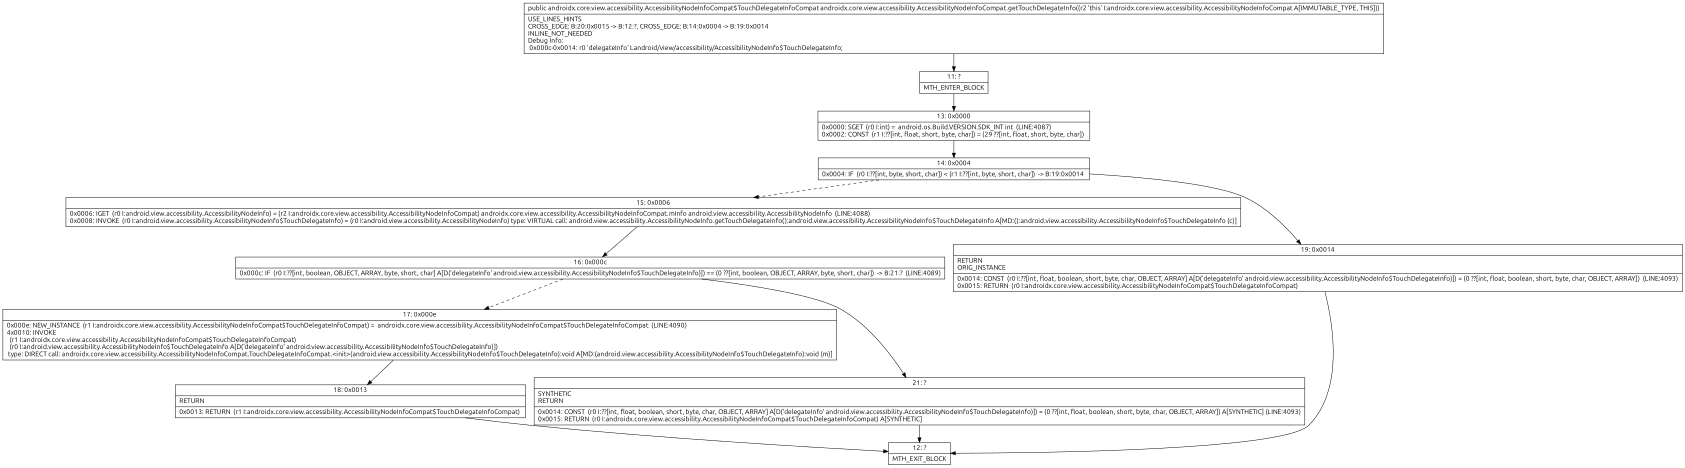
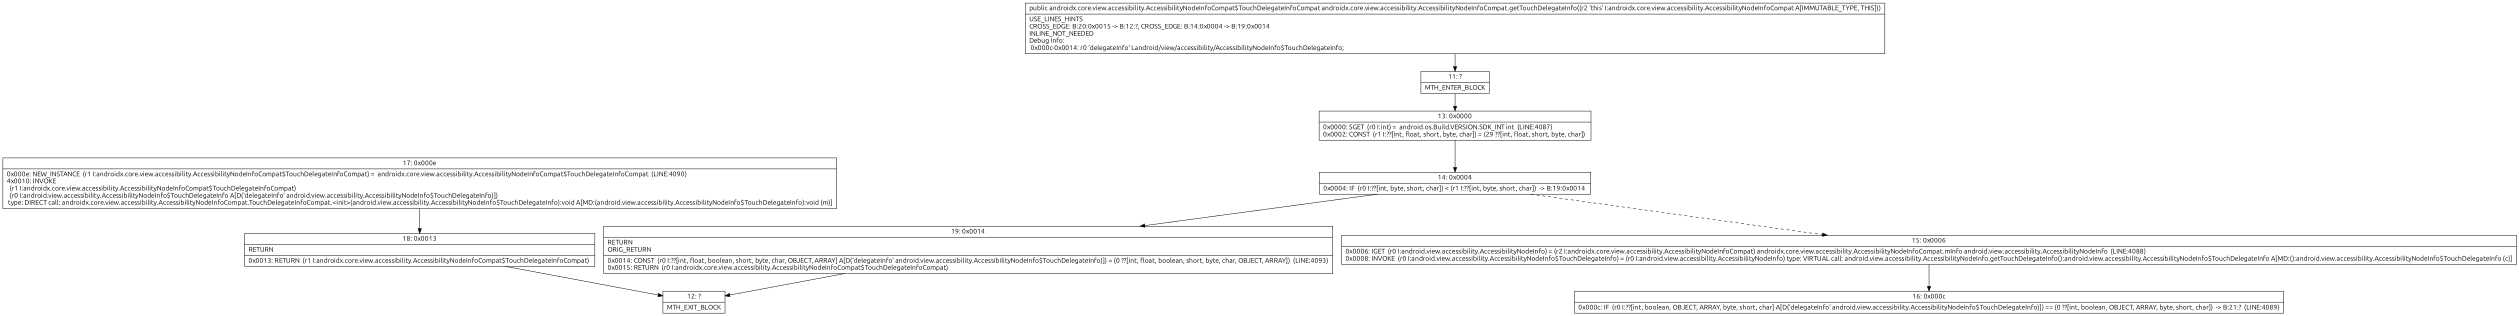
  digraph {
    fontname=Ubuntu
    node [fontname=Ubuntu shape=record]
    edge [fontname=Ubuntu]
    n1 [label="{11\:\ ?|MTH_ENTER_BLOCK\l}"]
    n2 [label="{13\:\ 0x0000|0x0000: SGET  (r0 I:int) =  android.os.Build.VERSION.SDK_INT int  (LINE:4087)\l0x0002: CONST  (r1 I:??[int, float, short, byte, char]) = (29 ??[int, float, short, byte, char]) \l}"]
    n3 [label="{14\:\ 0x0004|0x0004: IF  (r0 I:??[int, byte, short, char]) \< (r1 I:??[int, byte, short, char])  \-\> B:19:0x0014 \l}"]
    n4 [label="{15\:\ 0x0006|0x0006: IGET  (r0 I:android.view.accessibility.AccessibilityNodeInfo) = (r2 I:androidx.core.view.accessibility.AccessibilityNodeInfoCompat) androidx.core.view.accessibility.AccessibilityNodeInfoCompat.mInfo android.view.accessibility.AccessibilityNodeInfo  (LINE:4088)\l0x0008: INVOKE  (r0 I:android.view.accessibility.AccessibilityNodeInfo$TouchDelegateInfo) = (r0 I:android.view.accessibility.AccessibilityNodeInfo) type: VIRTUAL call: android.view.accessibility.AccessibilityNodeInfo.getTouchDelegateInfo():android.view.accessibility.AccessibilityNodeInfo$TouchDelegateInfo A[MD:():android.view.accessibility.AccessibilityNodeInfo$TouchDelegateInfo (c)]\l}"]
-   n5 [label="{19\:\ 0x0014|RETURN\lORIG_INSTANCE\l|0x0014: CONST  (r0 I:??[int, float, boolean, short, byte, char, OBJECT, ARRAY] A[D('delegateInfo' android.view.accessibility.AccessibilityNodeInfo$TouchDelegateInfo)]) = (0 ??[int, float, boolean, short, byte, char, OBJECT, ARRAY])  (LINE:4093)\l0x0015: RETURN  (r0 I:androidx.core.view.accessibility.AccessibilityNodeInfoCompat$TouchDelegateInfoCompat) \l}"]
+   n5 [label="{19\:\ 0x0014|RETURN\lORIG_RETURN\l|0x0014: CONST  (r0 I:??[int, float, boolean, short, byte, char, OBJECT, ARRAY] A[D('delegateInfo' android.view.accessibility.AccessibilityNodeInfo$TouchDelegateInfo)]) = (0 ??[int, float, boolean, short, byte, char, OBJECT, ARRAY])  (LINE:4093)\l0x0015: RETURN  (r0 I:androidx.core.view.accessibility.AccessibilityNodeInfoCompat$TouchDelegateInfoCompat) \l}"]
    n6 [label="{16\:\ 0x000c|0x000c: IF  (r0 I:??[int, boolean, OBJECT, ARRAY, byte, short, char] A[D('delegateInfo' android.view.accessibility.AccessibilityNodeInfo$TouchDelegateInfo)]) == (0 ??[int, boolean, OBJECT, ARRAY, byte, short, char])  \-\> B:21:?  (LINE:4089)\l}"]
    n7 [label="{12\:\ ?|MTH_EXIT_BLOCK\l}"]
    n8 [label="{17\:\ 0x000e|0x000e: NEW_INSTANCE  (r1 I:androidx.core.view.accessibility.AccessibilityNodeInfoCompat$TouchDelegateInfoCompat) =  androidx.core.view.accessibility.AccessibilityNodeInfoCompat$TouchDelegateInfoCompat  (LINE:4090)\l4x0010: INVOKE  \l  (r1 I:androidx.core.view.accessibility.AccessibilityNodeInfoCompat$TouchDelegateInfoCompat)\l  (r0 I:android.view.accessibility.AccessibilityNodeInfo$TouchDelegateInfo A[D('delegateInfo' android.view.accessibility.AccessibilityNodeInfo$TouchDelegateInfo)])\l type: DIRECT call: androidx.core.view.accessibility.AccessibilityNodeInfoCompat.TouchDelegateInfoCompat.\<init\>(android.view.accessibility.AccessibilityNodeInfo$TouchDelegateInfo):void A[MD:(android.view.accessibility.AccessibilityNodeInfo$TouchDelegateInfo):void (m)]\l}"]
-   n9 [label="{21\:\ ?|SYNTHETIC\lRETURN\l|0x0014: CONST  (r0 I:??[int, float, boolean, short, byte, char, OBJECT, ARRAY] A[D('delegateInfo' android.view.accessibility.AccessibilityNodeInfo$TouchDelegateInfo)]) = (0 ??[int, float, boolean, short, byte, char, OBJECT, ARRAY]) A[SYNTHETIC] (LINE:4093)\l0x0015: RETURN  (r0 I:androidx.core.view.accessibility.AccessibilityNodeInfoCompat$TouchDelegateInfoCompat) A[SYNTHETIC]\l}"]
    n10 [label="{18\:\ 0x0013|RETURN\l|0x0013: RETURN  (r1 I:androidx.core.view.accessibility.AccessibilityNodeInfoCompat$TouchDelegateInfoCompat) \l}"]
    n11 [label="{public androidx.core.view.accessibility.AccessibilityNodeInfoCompat$TouchDelegateInfoCompat androidx.core.view.accessibility.AccessibilityNodeInfoCompat.getTouchDelegateInfo((r2 'this' I:androidx.core.view.accessibility.AccessibilityNodeInfoCompat A[IMMUTABLE_TYPE, THIS]))  | USE_LINES_HINTS\lCROSS_EDGE: B:20:0x0015 \-\> B:12:?, CROSS_EDGE: B:14:0x0004 \-\> B:19:0x0014\lINLINE_NOT_NEEDED\lDebug Info:\l  0x000c\-0x0014: r0 'delegateInfo' Landroid\/view\/accessibility\/AccessibilityNodeInfo$TouchDelegateInfo;\l}"]
    n1 -> n2
    n2 -> n3
    n3 -> n4 [style=dashed]
    n3 -> n5
    n4 -> n6
    n5 -> n7
-   n6 -> n8 [style=dashed]
-   n6 -> n9
    n8 -> n10
-   n9 -> n7
    n10 -> n7
    n11 -> n1
  }
